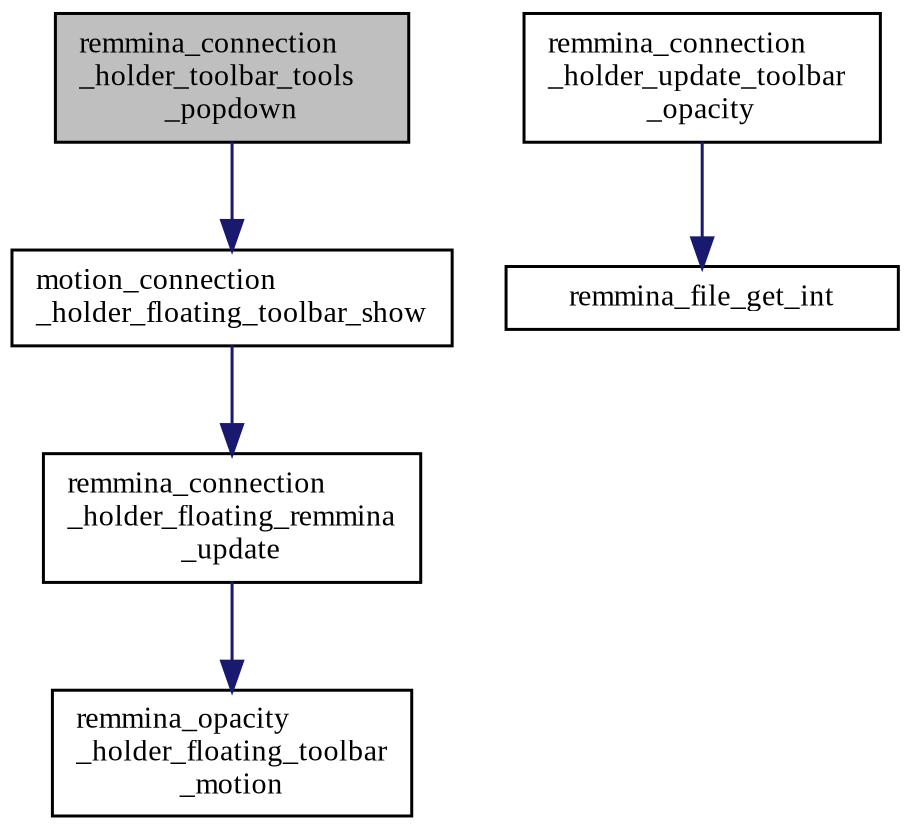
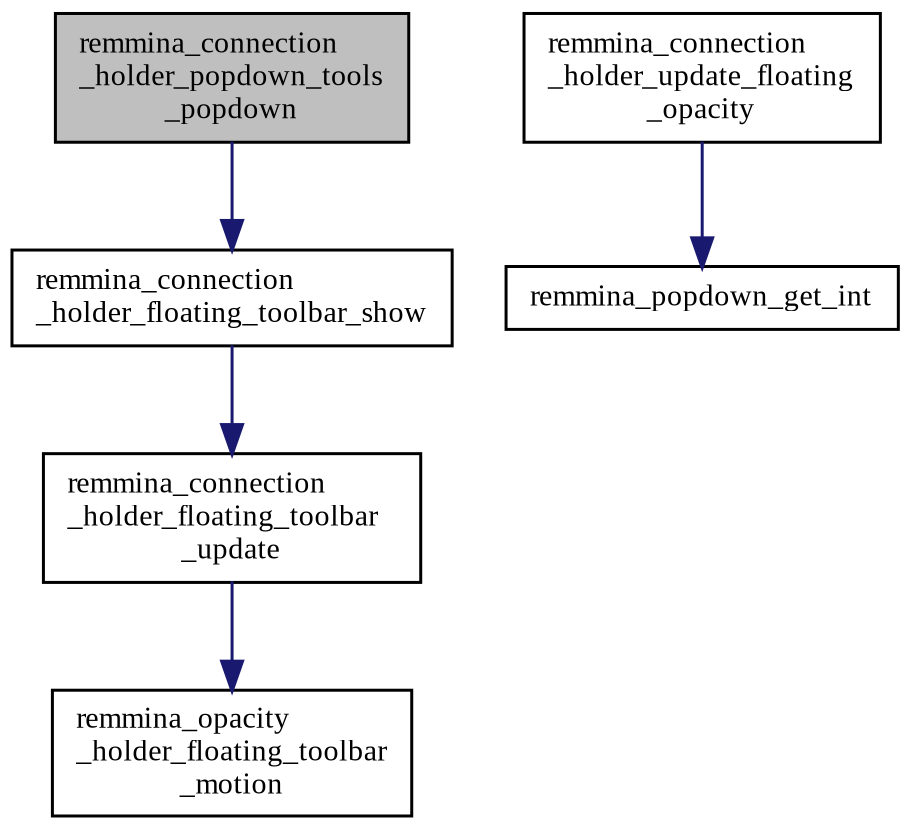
  digraph {
    fontname="Liberation Serif"
    rankdir=TB
    node [color=black fillcolor=white fontname="Liberation Serif" fontsize=10 shape=record style=filled]
    edge [color=midnightblue fontname="Liberation Serif" fontsize=10 labelfontname=Helvetica labelfontsize=10 style=solid]
-   n1 [fillcolor=grey75 fontcolor=black height=0.2 label="remmina_connection\l_holder_toolbar_tools\l_popdown" width=0.4]
-   n2 [height=0.2 label="motion_connection\l_holder_floating_toolbar_show" width=0.4]
-   n3 [height=0.2 label="remmina_connection\l_holder_floating_remmina\l_update" width=0.4]
-   n4 [height=0.2 label="remmina_connection\l_holder_update_toolbar\l_opacity" width=0.4]
-   n5 [height=0.2 label=remmina_file_get_int width=0.4]
+   n1 [fillcolor=grey75 fontcolor=black height=0.2 label="remmina_connection\l_holder_popdown_tools\l_popdown" width=0.4]
+   n2 [height=0.2 label="remmina_connection\l_holder_floating_toolbar_show" width=0.4]
+   n3 [height=0.2 label="remmina_connection\l_holder_floating_toolbar\l_update" width=0.4]
+   n4 [height=0.2 label="remmina_connection\l_holder_update_floating\l_opacity" width=0.4]
+   n5 [height=0.2 label=remmina_popdown_get_int width=0.4]
    n6 [height=0.2 label="remmina_opacity\l_holder_floating_toolbar\l_motion" width=0.4]
    n1 -> n2
    n2 -> n3
    n3 -> n6
    n4 -> n5
  }
